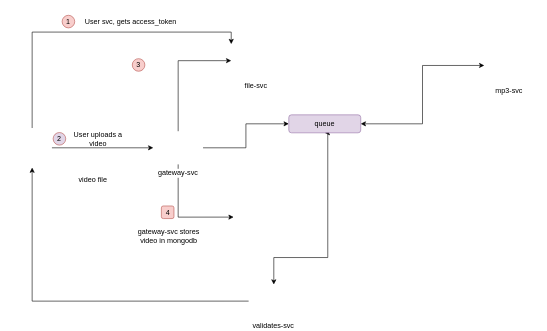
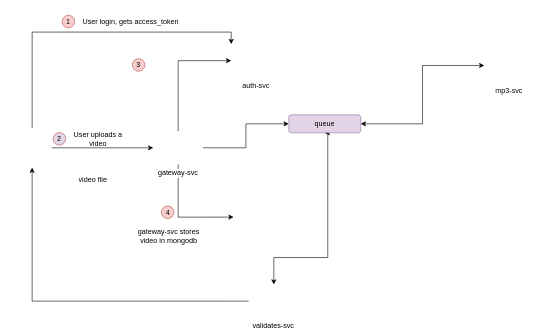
  <mxCell id="0" />
  <mxCell id="1" parent="0" />
  <mxCell id="2" style="edgeStyle=orthogonalEdgeStyle;rounded=0;orthogonalLoop=1;jettySize=auto;html=1;exitX=1;exitY=0.5;exitDx=0;exitDy=0;entryX=0;entryY=0.5;entryDx=0;entryDy=0;" parent="1" source="4" target="8" edge="1"><mxGeometry relative="1" as="geometry" /></mxCell>
  <mxCell id="3" style="edgeStyle=orthogonalEdgeStyle;rounded=0;orthogonalLoop=1;jettySize=auto;html=1;exitX=0.5;exitY=0;exitDx=0;exitDy=0;entryX=0;entryY=0;entryDx=0;entryDy=0;" parent="1" source="4" target="9" edge="1"><mxGeometry relative="1" as="geometry" /></mxCell>
  <mxCell id="4" value="" style="shape=image;verticalLabelPosition=bottom;labelBackgroundColor=default;verticalAlign=top;aspect=fixed;imageAspect=0;image=https://cdn-icons-png.freepik.com/512/6009/6009864.png;" parent="1" vertex="1"><mxGeometry x="20" y="213" width="66" height="66" as="geometry" /></mxCell>
  <mxCell id="5" style="edgeStyle=orthogonalEdgeStyle;rounded=0;orthogonalLoop=1;jettySize=auto;html=1;exitX=0.5;exitY=0;exitDx=0;exitDy=0;entryX=0;entryY=0.5;entryDx=0;entryDy=0;" parent="1" source="8" target="9" edge="1"><mxGeometry relative="1" as="geometry" /></mxCell>
  <mxCell id="6" style="edgeStyle=orthogonalEdgeStyle;rounded=0;orthogonalLoop=1;jettySize=auto;html=1;exitX=1;exitY=0.5;exitDx=0;exitDy=0;entryX=0;entryY=0.5;entryDx=0;entryDy=0;" parent="1" source="8" target="15" edge="1"><mxGeometry relative="1" as="geometry" /></mxCell>
  <mxCell id="7" style="edgeStyle=orthogonalEdgeStyle;rounded=0;orthogonalLoop=1;jettySize=auto;html=1;exitX=0.5;exitY=1;exitDx=0;exitDy=0;entryX=0;entryY=0.5;entryDx=0;entryDy=0;" parent="1" source="8" target="16" edge="1"><mxGeometry relative="1" as="geometry" /></mxCell>
  <mxCell id="8" value="gateway-svc" style="shape=image;verticalLabelPosition=bottom;labelBackgroundColor=default;verticalAlign=top;aspect=fixed;imageAspect=0;image=https://bobcares.com/wp-content/uploads/2024/03/Kubernetes-Logo.wine_.png;" parent="1" vertex="1"><mxGeometry x="255" y="218.34" width="83" height="55.33" as="geometry" /></mxCell>
- <mxCell id="9" value="file-svc" style="shape=image;verticalLabelPosition=bottom;labelBackgroundColor=default;verticalAlign=top;aspect=fixed;imageAspect=0;image=https://bobcares.com/wp-content/uploads/2024/03/Kubernetes-Logo.wine_.png;" parent="1" vertex="1"><mxGeometry x="385" y="73" width="83" height="55.33" as="geometry" /></mxCell>
+ <mxCell id="9" value="auth-svc" style="shape=image;verticalLabelPosition=bottom;labelBackgroundColor=default;verticalAlign=top;aspect=fixed;imageAspect=0;image=https://bobcares.com/wp-content/uploads/2024/03/Kubernetes-Logo.wine_.png;" parent="1" vertex="1"><mxGeometry x="385" y="73" width="83" height="55.33" as="geometry" /></mxCell>
  <mxCell id="10" style="edgeStyle=orthogonalEdgeStyle;rounded=0;orthogonalLoop=1;jettySize=auto;html=1;exitX=0;exitY=0.5;exitDx=0;exitDy=0;entryX=0.5;entryY=1;entryDx=0;entryDy=0;" parent="1" source="11" target="4" edge="1"><mxGeometry relative="1" as="geometry" /></mxCell>
  <mxCell id="11" value="validates-svc" style="shape=image;verticalLabelPosition=bottom;labelBackgroundColor=default;verticalAlign=top;aspect=fixed;imageAspect=0;image=https://bobcares.com/wp-content/uploads/2024/03/Kubernetes-Logo.wine_.png;" parent="1" vertex="1"><mxGeometry x="414" y="474" width="83" height="55.33" as="geometry" /></mxCell>
  <mxCell id="12" style="edgeStyle=orthogonalEdgeStyle;rounded=0;orthogonalLoop=1;jettySize=auto;html=1;exitX=0;exitY=0.5;exitDx=0;exitDy=0;entryX=1;entryY=0.5;entryDx=0;entryDy=0;startArrow=classic;startFill=1;" parent="1" source="13" target="15" edge="1"><mxGeometry relative="1" as="geometry" /></mxCell>
  <mxCell id="13" value="mp3-svc" style="shape=image;verticalLabelPosition=bottom;labelBackgroundColor=default;verticalAlign=top;aspect=fixed;imageAspect=0;image=https://bobcares.com/wp-content/uploads/2024/03/Kubernetes-Logo.wine_.png;" parent="1" vertex="1"><mxGeometry x="807" y="81" width="83" height="55.33" as="geometry" /></mxCell>
  <mxCell id="14" style="edgeStyle=orthogonalEdgeStyle;rounded=0;orthogonalLoop=1;jettySize=auto;html=1;exitX=0.5;exitY=1;exitDx=0;exitDy=0;startArrow=classic;startFill=1;" parent="1" source="15" target="11" edge="1"><mxGeometry relative="1" as="geometry"><Array as="points"><mxPoint x="546" y="429" /><mxPoint x="456" y="429" /></Array></mxGeometry></mxCell>
  <mxCell id="15" value="queue" style="rounded=1;whiteSpace=wrap;html=1;fillColor=#e1d5e7;strokeColor=#9673a6;" parent="1" vertex="1"><mxGeometry x="481" y="191" width="120" height="30" as="geometry" /></mxCell>
  <mxCell id="16" value="" style="shape=image;verticalLabelPosition=bottom;labelBackgroundColor=default;verticalAlign=top;aspect=fixed;imageAspect=0;image=https://www.opc-router.de/wp-content/uploads/2021/03/mongodb_thumbnail.png;" parent="1" vertex="1"><mxGeometry x="389" y="334" width="41" height="55.15" as="geometry" /></mxCell>
  <mxCell id="17" value="video file" style="shape=image;verticalLabelPosition=bottom;labelBackgroundColor=default;verticalAlign=top;aspect=fixed;imageAspect=0;image=https://cdn-icons-png.flaticon.com/512/1186/1186139.png;" parent="1" vertex="1"><mxGeometry x="138" y="252" width="33" height="33" as="geometry" /></mxCell>
  <mxCell id="18" value="1" style="ellipse;whiteSpace=wrap;html=1;aspect=fixed;fillColor=#f8cecc;strokeColor=#b85450;" parent="1" vertex="1"><mxGeometry x="103" y="25" width="21" height="21" as="geometry" /></mxCell>
- <mxCell id="19" value="User svc, gets access_token" style="text;html=1;align=center;verticalAlign=middle;whiteSpace=wrap;rounded=0;" parent="1" vertex="1"><mxGeometry x="114" y="20.5" width="207" height="30" as="geometry" /></mxCell>
+ <mxCell id="19" value="User login, gets access_token" style="text;html=1;align=center;verticalAlign=middle;whiteSpace=wrap;rounded=0;" parent="1" vertex="1"><mxGeometry x="114" y="20.5" width="207" height="30" as="geometry" /></mxCell>
  <mxCell id="20" value="" style="shape=image;verticalLabelPosition=bottom;labelBackgroundColor=default;verticalAlign=top;aspect=fixed;imageAspect=0;image=https://images.ctfassets.net/2ntc334xpx65/6zvoTenoZoCMsgPxhETGQo/becf2e526c0e31a069439b27eaacc7b0/resource_thumb_44.jpg;clipPath=inset(12% 27.33% 18% 25.67%);" parent="1" vertex="1"><mxGeometry x="304" y="27.06" width="17" height="16.88" as="geometry" /></mxCell>
  <mxCell id="21" value="2" style="ellipse;whiteSpace=wrap;html=1;aspect=fixed;fillColor=#e1d5e7;strokeColor=#b85450;" parent="1" vertex="1"><mxGeometry x="88" y="220.5" width="21" height="21" as="geometry" /></mxCell>
  <mxCell id="22" value="User uploads a video" style="text;html=1;align=center;verticalAlign=middle;whiteSpace=wrap;rounded=0;" parent="1" vertex="1"><mxGeometry x="111" y="216" width="104" height="30" as="geometry" /></mxCell>
  <mxCell id="23" value="" style="shape=image;verticalLabelPosition=bottom;labelBackgroundColor=default;verticalAlign=top;aspect=fixed;imageAspect=0;image=https://images.ctfassets.net/2ntc334xpx65/6zvoTenoZoCMsgPxhETGQo/becf2e526c0e31a069439b27eaacc7b0/resource_thumb_44.jpg;clipPath=inset(12% 27.33% 18% 25.67%);" parent="1" vertex="1"><mxGeometry x="214" y="222.56" width="17" height="16.88" as="geometry" /></mxCell>
  <mxCell id="24" value="3" style="ellipse;whiteSpace=wrap;html=1;aspect=fixed;fillColor=#f8cecc;strokeColor=#b85450;" parent="1" vertex="1"><mxGeometry x="220" y="97.33" width="21" height="21" as="geometry" /></mxCell>
- <mxCell id="25" value="4" style="whiteSpace=wrap;html=1;aspect=fixed;fillColor=#f8cecc;strokeColor=#b85450;rounded=1;" parent="1" vertex="1"><mxGeometry x="268.5" y="343" width="21" height="21" as="geometry" /></mxCell>
+ <mxCell id="25" value="4" style="ellipse;whiteSpace=wrap;html=1;aspect=fixed;fillColor=#f8cecc;strokeColor=#b85450;" parent="1" vertex="1"><mxGeometry x="268.5" y="343" width="21" height="21" as="geometry" /></mxCell>
  <mxCell id="26" value="gateway-svc stores video in mongodb" style="text;html=1;align=center;verticalAlign=middle;whiteSpace=wrap;rounded=0;" parent="1" vertex="1"><mxGeometry x="225.5" y="377.67" width="110" height="30" as="geometry" /></mxCell>
